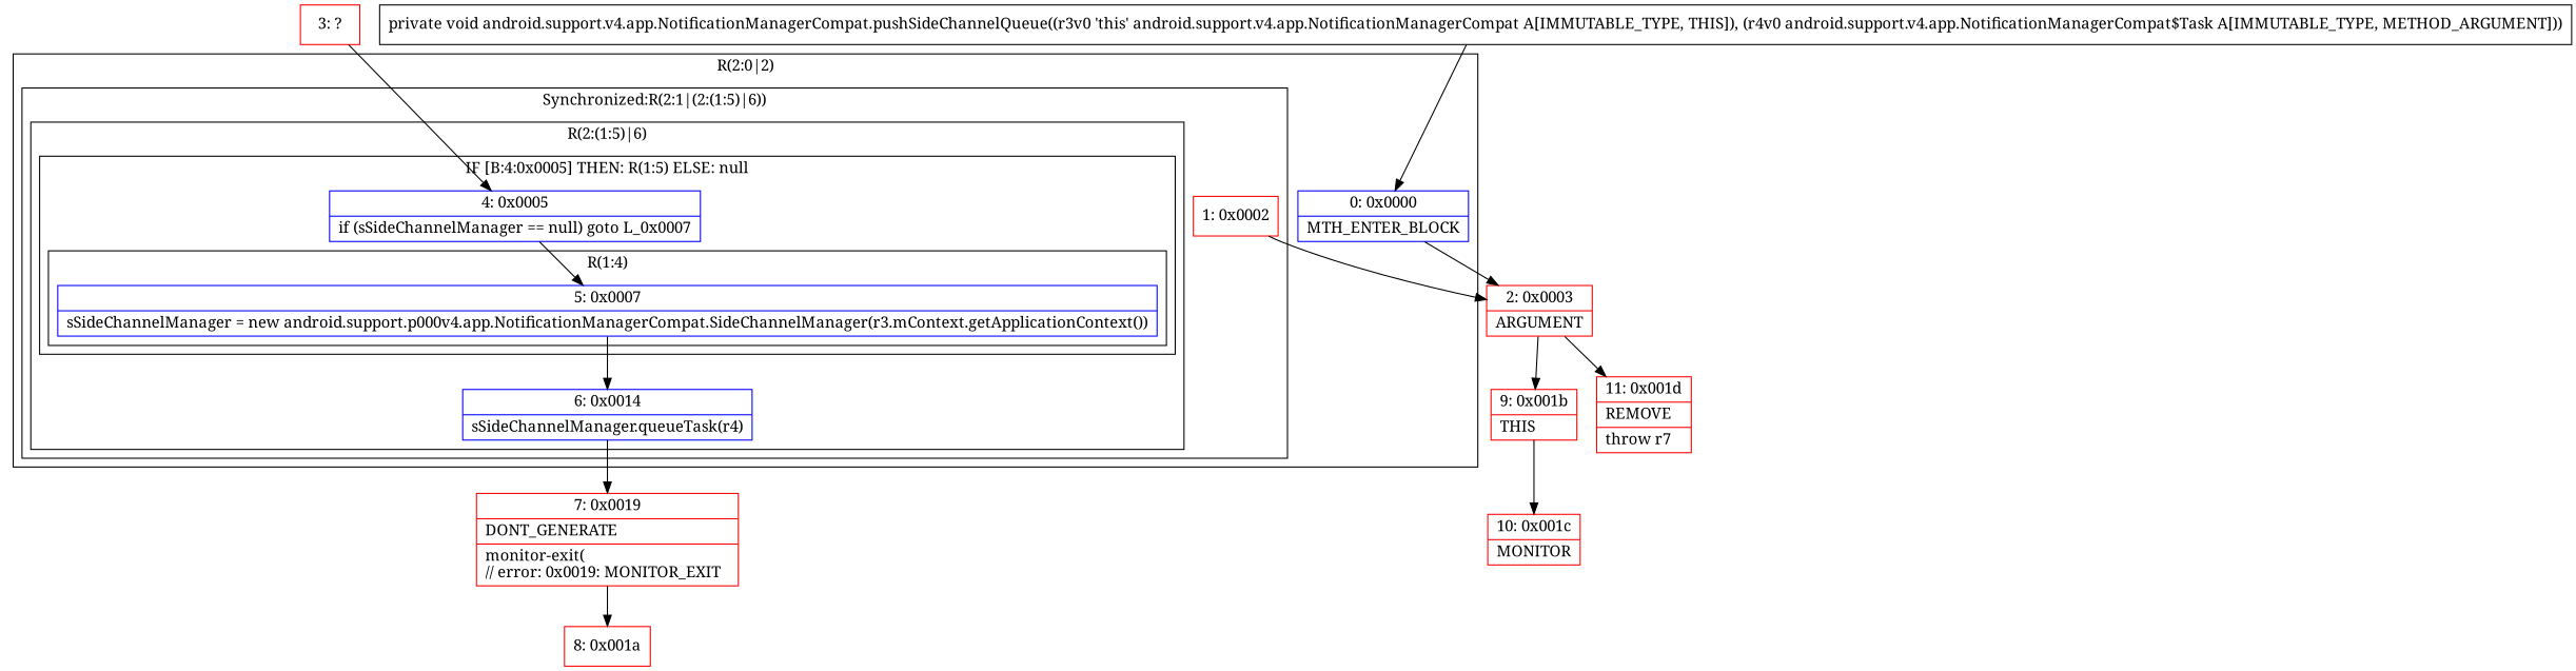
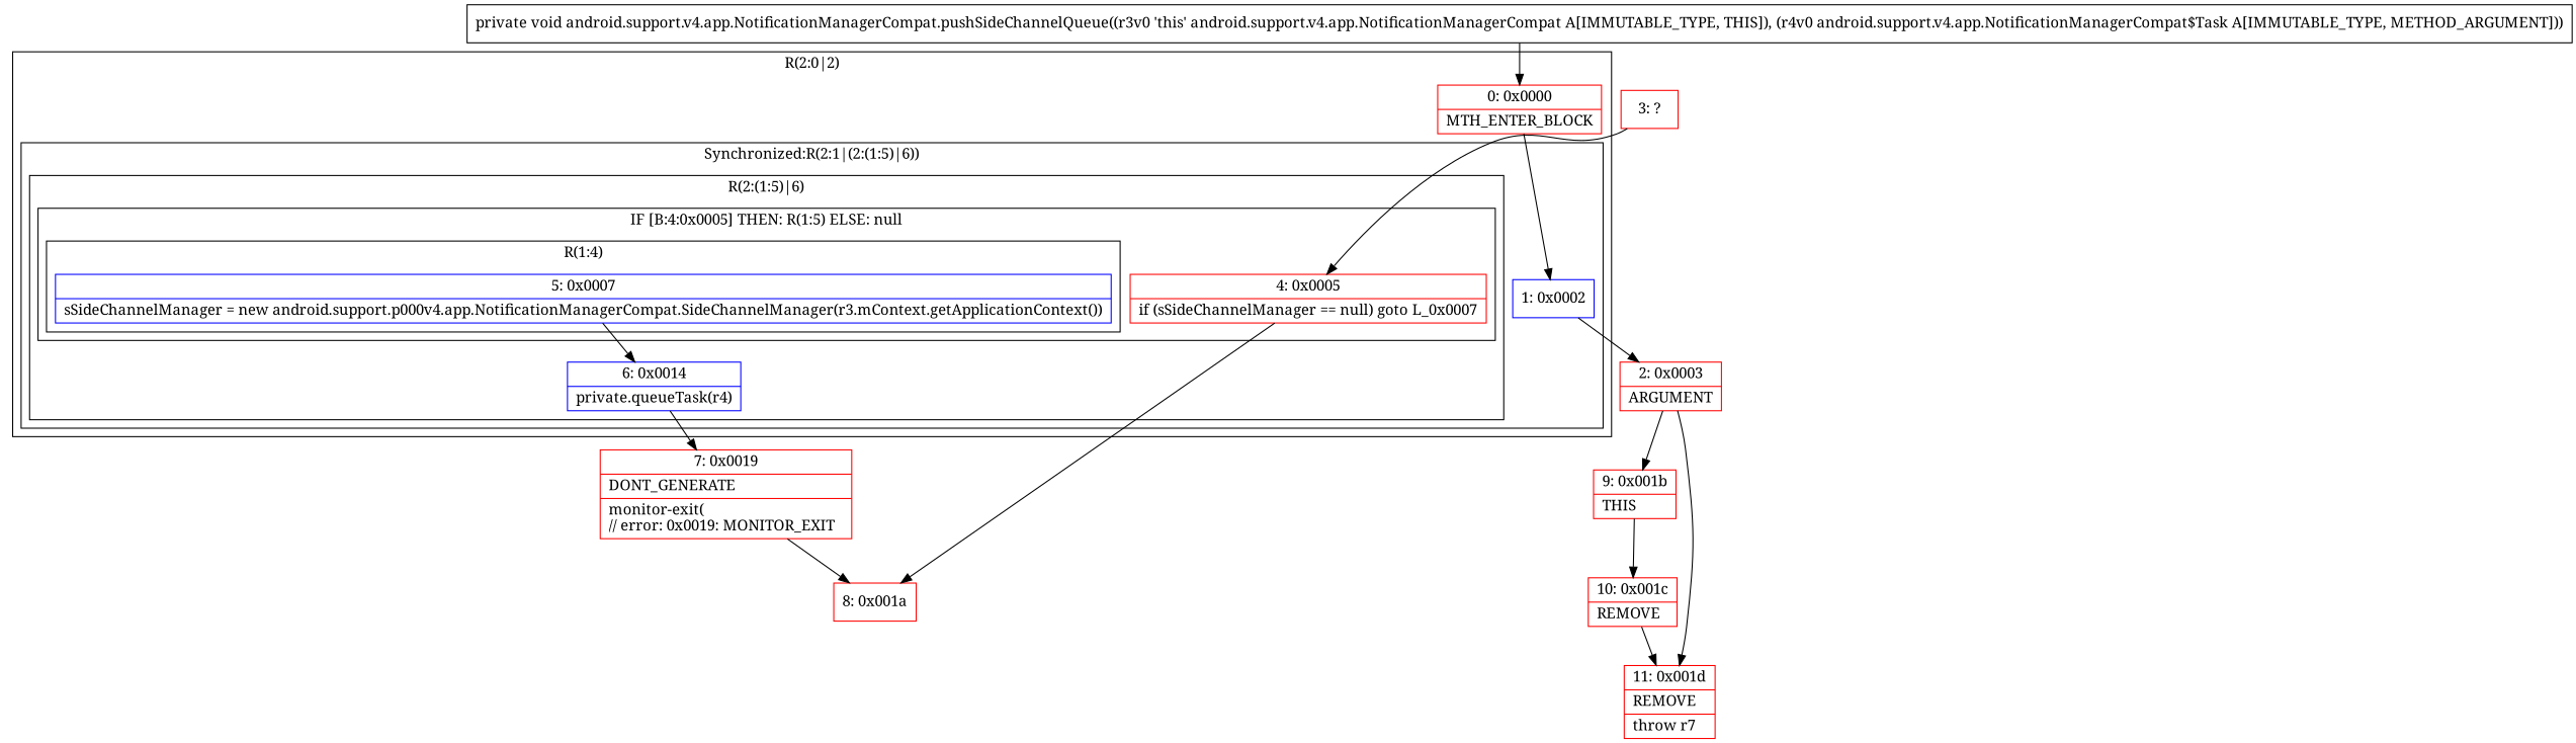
  digraph {
    fontname="Noto Serif"
    node [color=red fontname="Noto Serif" shape=record]
    edge [fontname="Noto Serif"]
    n1 [color=blue label="{5\:\ 0x0007|sSideChannelManager = new android.support.p000v4.app.NotificationManagerCompat.SideChannelManager(r3.mContext.getApplicationContext())\l}"]
-   n2 [color=blue label="{4\:\ 0x0005|if (sSideChannelManager == null) goto L_0x0007\l}"]
-   n3 [color=blue label="{6\:\ 0x0014|sSideChannelManager.queueTask(r4)\l}"]
-   n4 [label="{1\:\ 0x0002}"]
-   n5 [color=blue label="{0\:\ 0x0000|MTH_ENTER_BLOCK\l}"]
+   n2 [label="{4\:\ 0x0005|if (sSideChannelManager == null) goto L_0x0007\l}"]
+   n3 [color=blue label="{6\:\ 0x0014|private.queueTask(r4)\l}"]
+   n4 [color=blue label="{1\:\ 0x0002}"]
+   n5 [label="{0\:\ 0x0000|MTH_ENTER_BLOCK\l}"]
    n6 [label="{7\:\ 0x0019|DONT_GENERATE\l|monitor\-exit(\l\/\/ error: 0x0019: MONITOR_EXIT  \l}"]
    n7 [label="{2\:\ 0x0003|ARGUMENT\l}"]
    n8 [label="{9\:\ 0x001b|THIS\l}"]
    n9 [label="{11\:\ 0x001d|REMOVE\l|throw r7\l}"]
    n10 [label="{8\:\ 0x001a}"]
    n11 [label="{3\:\ ?}"]
-   n12 [label="{10\:\ 0x001c|MONITOR\l}"]
+   n12 [label="{10\:\ 0x001c|REMOVE\l}"]
    n13 [label="{private void android.support.v4.app.NotificationManagerCompat.pushSideChannelQueue((r3v0 'this' android.support.v4.app.NotificationManagerCompat A[IMMUTABLE_TYPE, THIS]), (r4v0 android.support.v4.app.NotificationManagerCompat$Task A[IMMUTABLE_TYPE, METHOD_ARGUMENT])) }" color=""]
    subgraph cluster_1 {
      label="R(2:0|2)"
      n5
      subgraph cluster_2 {
        label="Synchronized:R(2:1|(2:(1:5)|6))"
        n4
        subgraph cluster_3 {
          label="R(2:(1:5)|6)"
          n3
          subgraph cluster_4 {
            label="IF [B:4:0x0005] THEN: R(1:5) ELSE: null"
            n2
            subgraph cluster_5 {
              label="R(1:4)"
              n1
            }
          }
        }
      }
    }
    n1 -> n3
-   n2 -> n1
+   n2 -> n10
    n3 -> n6
    n4 -> n7
-   n5 -> n7
+   n5 -> n4
    n6 -> n10
    n7 -> n8
    n7 -> n9
    n8 -> n12
    n11 -> n2
+   n12 -> n9
    n13 -> n5
  }
